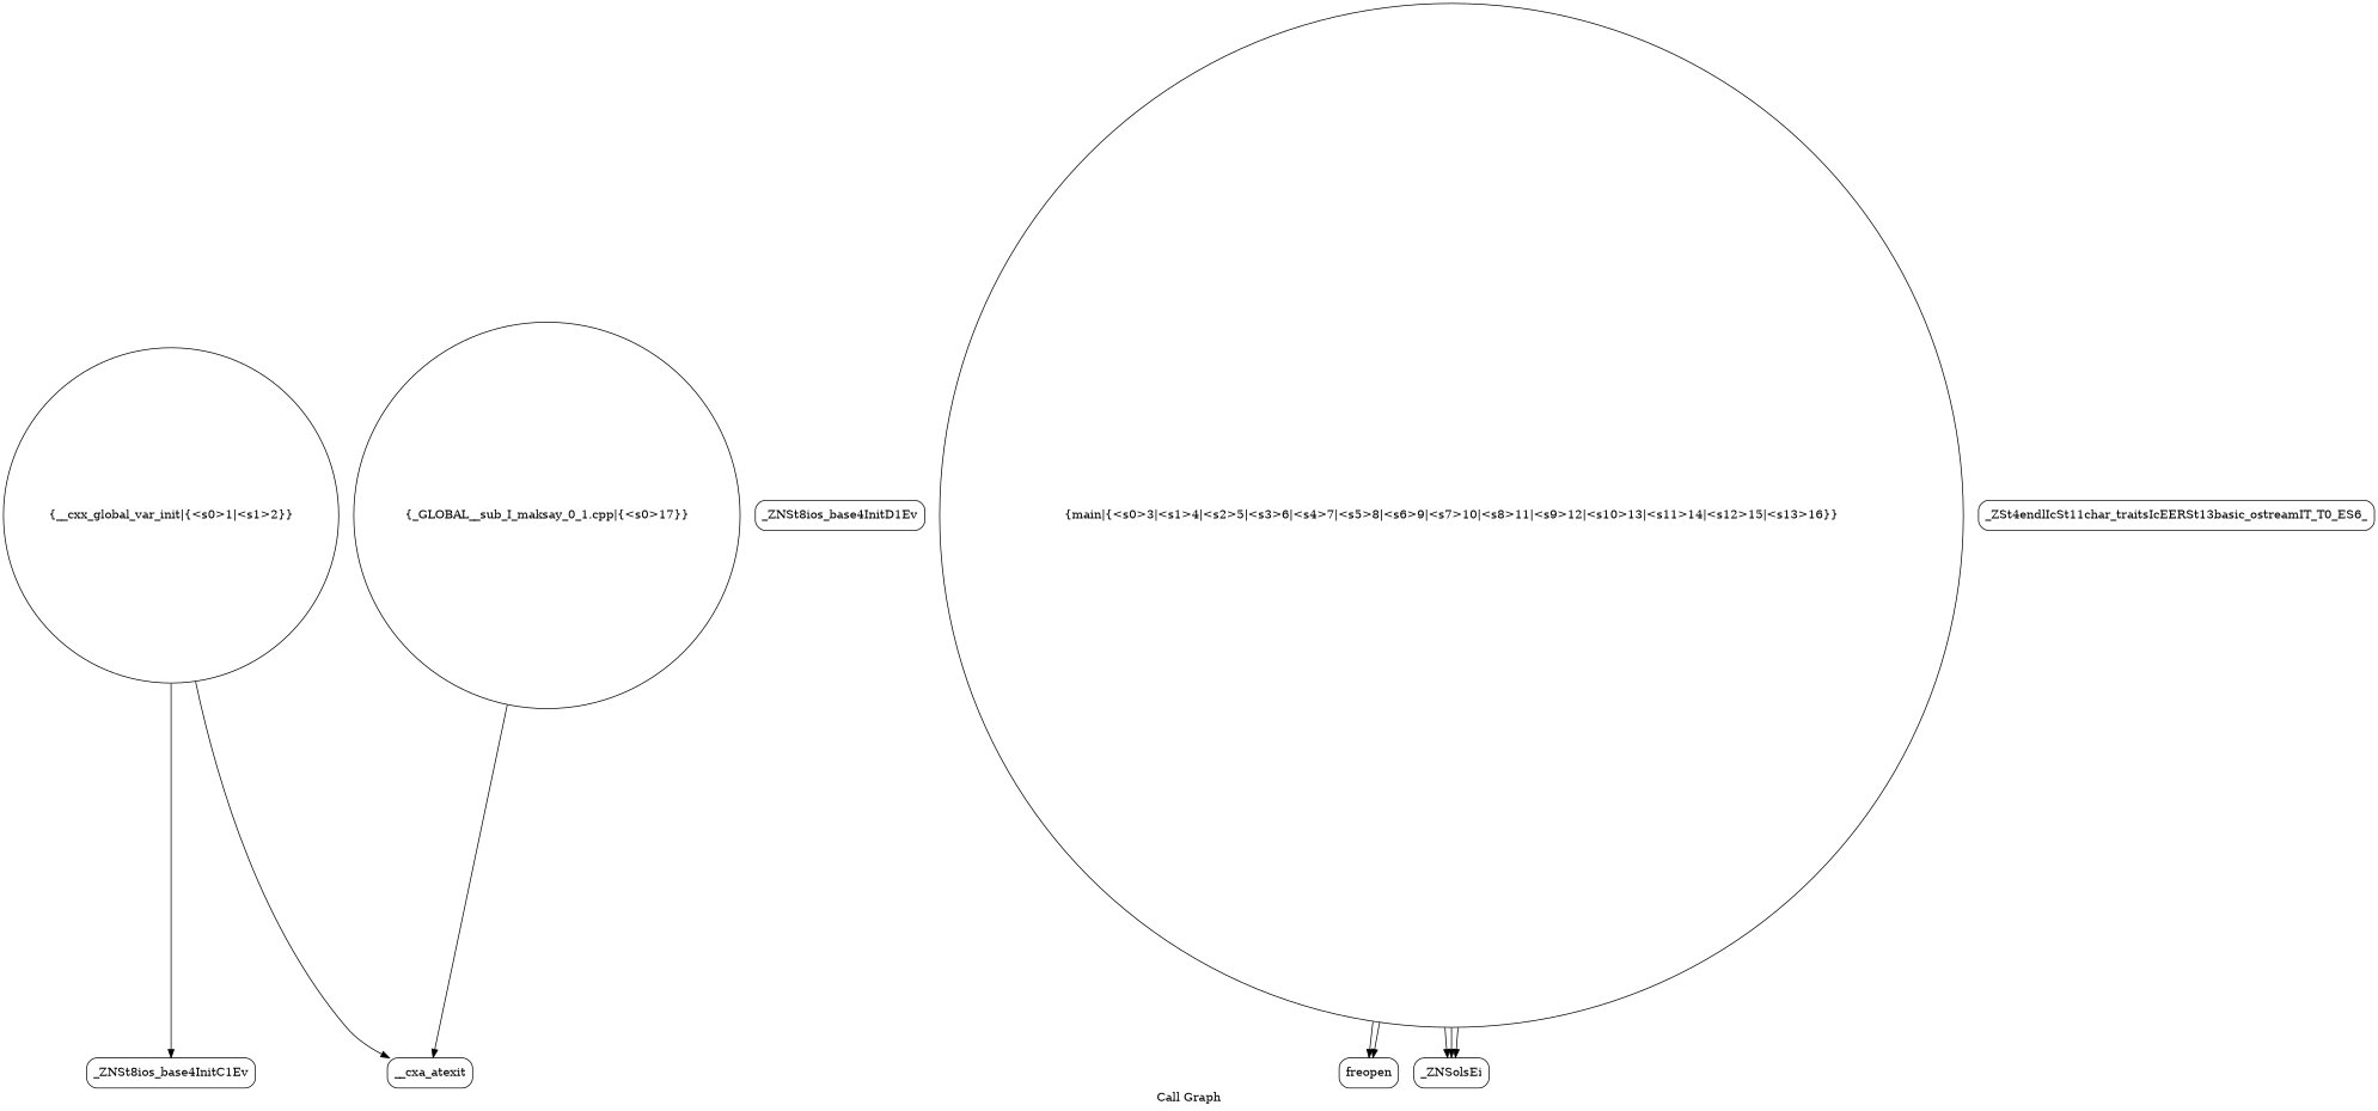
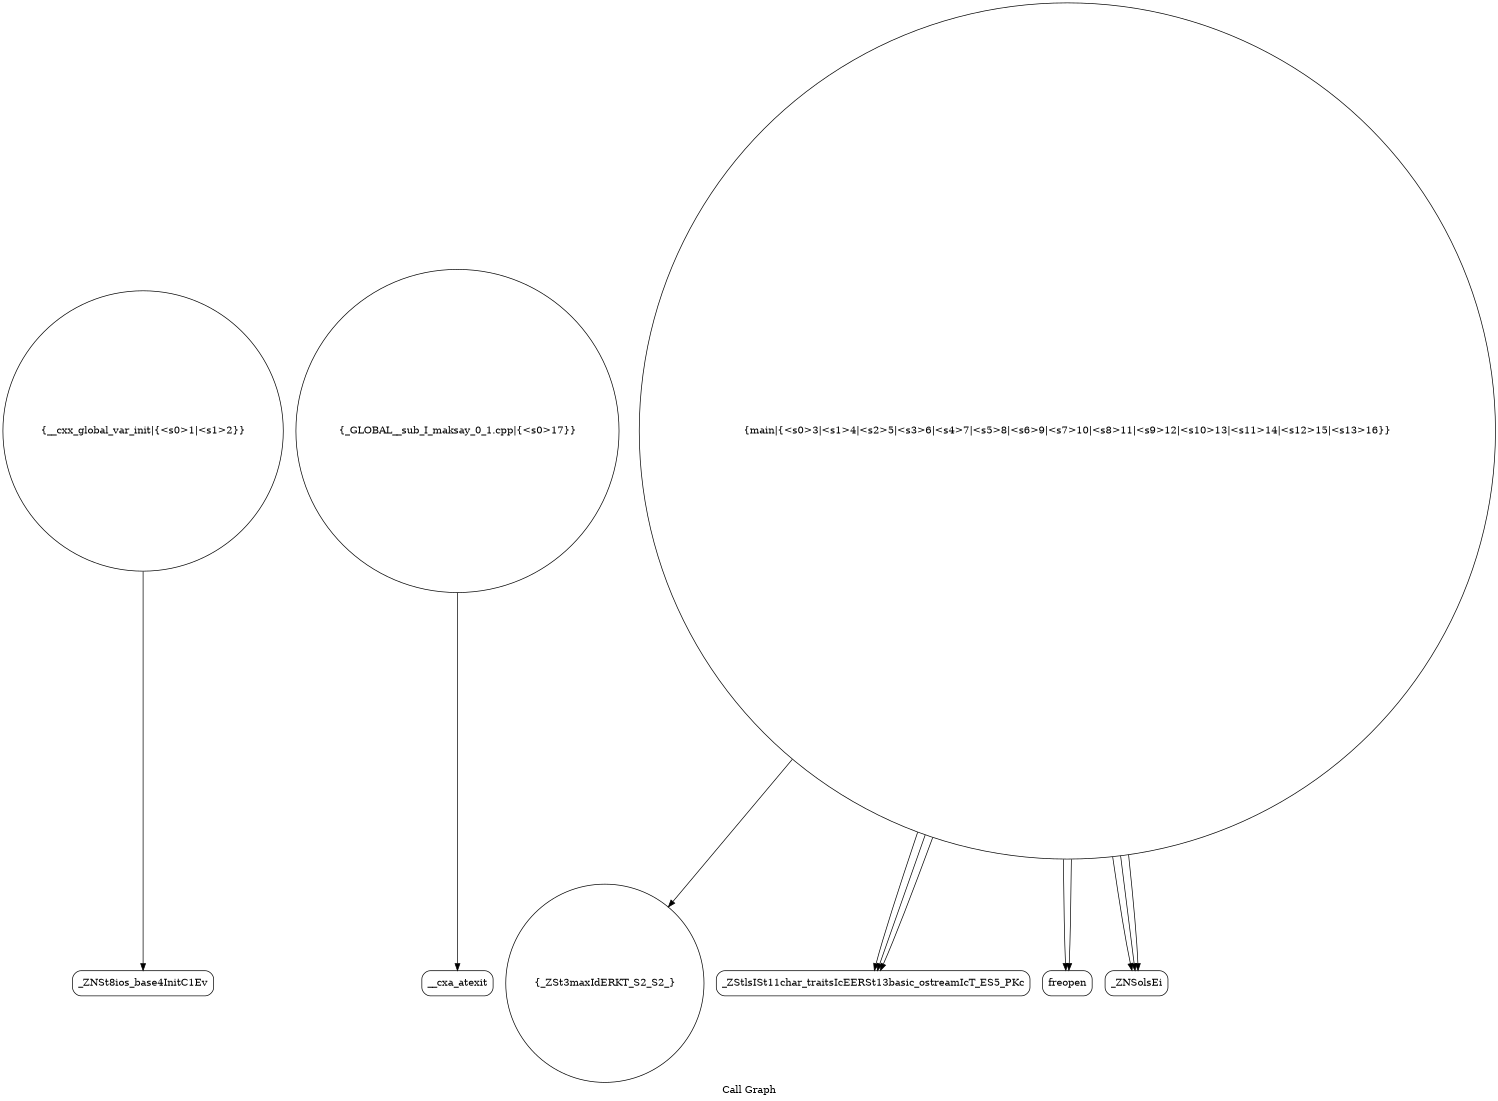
  digraph {
    label="Call Graph"
    node [shape=Mrecord]
    edge [color=black tailport=s0]
    n1 [label="{__cxx_global_var_init|{<s0>1|<s1>2}}" shape=circle]
    n2 [label="{_ZNSt8ios_base4InitC1Ev}"]
    n3 [label="{__cxa_atexit}"]
-   n5 [label="{_ZNSt8ios_base4InitD1Ev}"]
+   n4 [label="{_ZSt3maxIdERKT_S2_S2_}" shape=circle]
+   n6 [label="{_ZStlsISt11char_traitsIcEERSt13basic_ostreamIcT_ES5_PKc}"]
    n7 [label="{main|{<s0>3|<s1>4|<s2>5|<s3>6|<s4>7|<s5>8|<s6>9|<s7>10|<s8>11|<s9>12|<s10>13|<s11>14|<s12>15|<s13>16}}" shape=circle]
    n8 [label="{freopen}"]
    n9 [label="{_ZNSolsEi}"]
    n10 [label="{_GLOBAL__sub_I_maksay_0_1.cpp|{<s0>17}}" shape=circle]
-   n11 [label="{_ZSt4endlIcSt11char_traitsIcEERSt13basic_ostreamIT_T0_ES6_}"]
    n1 -> n2
-   n1 -> n3 [tailport=s1]
+   n7 -> n4 [tailport=s5]
+   n7 -> n6 [tailport=s7]
+   n7 -> n6 [tailport=s9]
+   n7 -> n6 [tailport=s11]
    n7 -> n8
    n7 -> n8 [tailport=s1]
    n7 -> n9 [tailport=s8]
    n7 -> n9 [tailport=s10]
    n7 -> n9 [tailport=s12]
    n10 -> n3
  }
